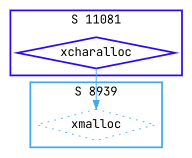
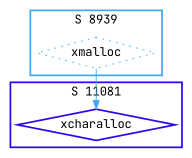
  digraph {
    fontname="JetBrains Mono"
    node [shape=diamond fontname="JetBrains Mono"]
    n1 [color="#40A8F0" label=xmalloc style=dotted]
    n2 [color="#3008F0" label=xcharalloc style=bold]
    subgraph cluster_1 {
      color="#40A8F0"
      label="S 8939"
      style=bold
      n1
    }
    subgraph cluster_2 {
      color="#3008F0"
      label="S 11081"
      style=bold
      n2
    }
-   n2 -> n1 [color="#40A8F0" fontname="JetBrains Mono"]
+   n1 -> n2 [color="#40A8F0" fontname="JetBrains Mono"]
  }
